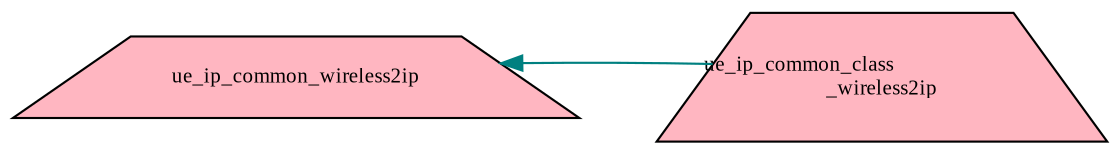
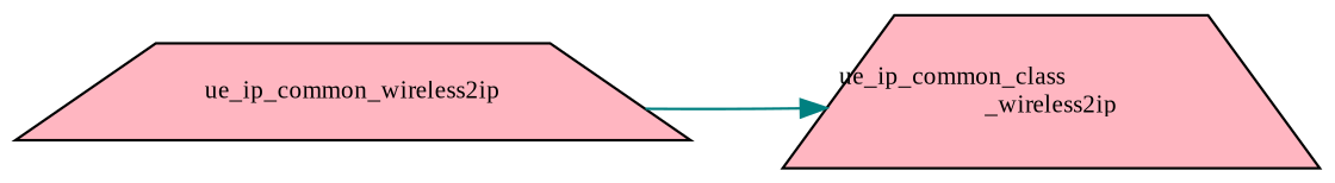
  digraph {
    rankdir=LR
    fontname="Liberation Serif"
    node [color=black fillcolor=lightpink fontname="Liberation Serif" fontsize=10 shape=trapezium style=filled]
    n1 [fontcolor=black height=0.2 label=ue_ip_common_wireless2ip width=0.4]
    n2 [height=0.2 label="ue_ip_common_class\l_wireless2ip" width=0.4]
-   n2 -> n1 [color=teal fontname="Liberation Serif" fontsize=10 labelfontname=Helvetica labelfontsize=10 style=solid]
+   n1 -> n2 [color=teal fontname="Liberation Serif" fontsize=10 labelfontname=Helvetica labelfontsize=10 style=solid]
  }
